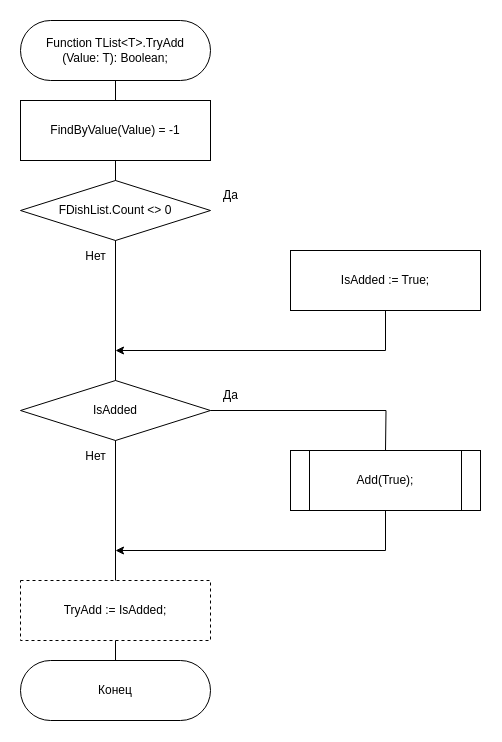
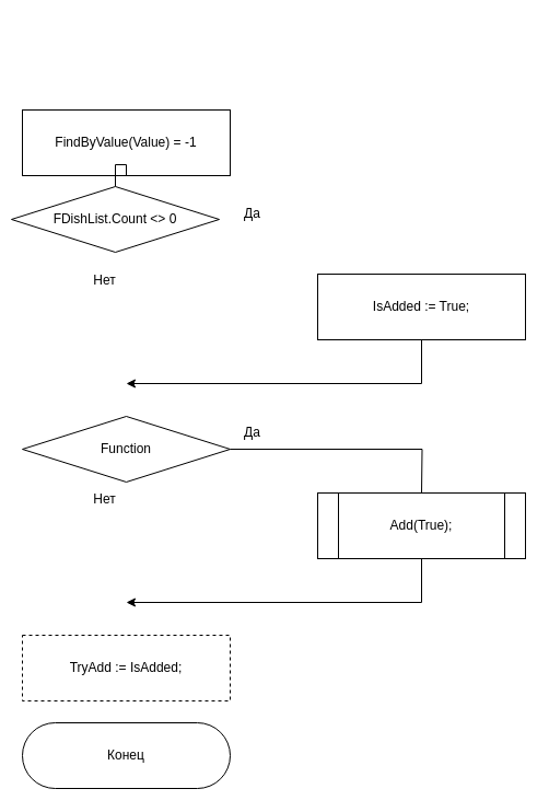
  <mxCell id="0" />
  <mxCell id="1" parent="0" />
- <mxCell id="2" style="edgeStyle=orthogonalEdgeStyle;rounded=0;orthogonalLoop=1;jettySize=auto;html=1;entryX=0.5;entryY=0;entryDx=0;entryDy=0;endArrow=none;endFill=0;" edge="1" parent="1" source="3" target="17"><mxGeometry relative="1" as="geometry" /></mxCell>
- <mxCell id="3" value="Function TList&amp;lt;T&amp;gt;.TryAdd&lt;div&gt;(Value: T): Boolean;&lt;/div&gt;" style="rounded=1;whiteSpace=wrap;html=1;arcSize=50;" vertex="1" parent="1"><mxGeometry x="20" y="20" width="190" height="60" as="geometry" /></mxCell>
  <mxCell id="4" value="FindByValue(Value) = -1" style="rounded=0;whiteSpace=wrap;html=1;" vertex="1" parent="1"><mxGeometry x="20" y="100" width="190" height="60" as="geometry" /></mxCell>
  <mxCell id="5" value="IsAdded := True;" style="rounded=0;whiteSpace=wrap;html=1;" vertex="1" parent="1"><mxGeometry x="290" y="250" width="190" height="60" as="geometry" /></mxCell>
  <mxCell id="6" style="edgeStyle=orthogonalEdgeStyle;rounded=0;orthogonalLoop=1;jettySize=auto;html=1;endArrow=none;endFill=0;" edge="1" parent="1" source="7" target="4"><mxGeometry relative="1" as="geometry" /></mxCell>
- <mxCell id="7" value="FDishList.Count &amp;lt;&amp;gt; 0" style="rhombus;whiteSpace=wrap;html=1;" vertex="1" parent="1"><mxGeometry x="20" y="180" width="190" height="60" as="geometry" /></mxCell>
+ <mxCell id="7" value="FDishList.Count &amp;lt;&amp;gt; 0" style="rhombus;whiteSpace=wrap;html=1;" vertex="1" parent="1"><mxGeometry x="10" y="170" width="190" height="60" as="geometry" /></mxCell>
  <mxCell id="8" value="" style="endArrow=classic;html=1;rounded=0;exitX=0.5;exitY=1;exitDx=0;exitDy=0;" edge="1" parent="1" source="5"><mxGeometry width="50" height="50" relative="1" as="geometry"><mxPoint x="160" y="480" as="sourcePoint" /><mxPoint x="115" y="350" as="targetPoint" /><Array as="points"><mxPoint x="385" y="350" /></Array></mxGeometry></mxCell>
  <mxCell id="9" value="Да" style="text;html=1;align=center;verticalAlign=middle;resizable=0;points=[];autosize=1;strokeColor=none;fillColor=none;" vertex="1" parent="1"><mxGeometry x="210" y="180" width="40" height="30" as="geometry" /></mxCell>
  <mxCell id="10" value="Нет" style="text;html=1;align=center;verticalAlign=middle;resizable=0;points=[];autosize=1;strokeColor=none;fillColor=none;" vertex="1" parent="1"><mxGeometry x="75" y="241" width="40" height="30" as="geometry" /></mxCell>
  <mxCell id="11" style="edgeStyle=orthogonalEdgeStyle;rounded=0;orthogonalLoop=1;jettySize=auto;html=1;entryX=0.5;entryY=0;entryDx=0;entryDy=0;endArrow=none;endFill=0;" edge="1" parent="1" source="12"><mxGeometry relative="1" as="geometry"><mxPoint x="385" y="450" as="targetPoint" /></mxGeometry></mxCell>
- <mxCell id="12" value="IsAdded" style="rhombus;whiteSpace=wrap;html=1;" vertex="1" parent="1"><mxGeometry x="20" y="380" width="190" height="60" as="geometry" /></mxCell>
+ <mxCell id="12" value="Function" style="rhombus;whiteSpace=wrap;html=1;" vertex="1" parent="1"><mxGeometry x="20" y="380" width="190" height="60" as="geometry" /></mxCell>
  <mxCell id="13" value="" style="endArrow=classic;html=1;rounded=0;exitX=0.5;exitY=1;exitDx=0;exitDy=0;" edge="1" parent="1"><mxGeometry width="50" height="50" relative="1" as="geometry"><mxPoint x="385" y="510" as="sourcePoint" /><mxPoint x="115" y="550" as="targetPoint" /><Array as="points"><mxPoint x="385" y="550" /></Array></mxGeometry></mxCell>
  <mxCell id="14" value="Да" style="text;html=1;align=center;verticalAlign=middle;resizable=0;points=[];autosize=1;strokeColor=none;fillColor=none;" vertex="1" parent="1"><mxGeometry x="210" y="380" width="40" height="30" as="geometry" /></mxCell>
  <mxCell id="15" value="Нет" style="text;html=1;align=center;verticalAlign=middle;resizable=0;points=[];autosize=1;strokeColor=none;fillColor=none;" vertex="1" parent="1"><mxGeometry x="75" y="441" width="40" height="30" as="geometry" /></mxCell>
  <mxCell id="16" value="TryAdd := IsAdded;" style="rounded=0;whiteSpace=wrap;html=1;dashed=1;" vertex="1" parent="1"><mxGeometry x="20" y="580" width="190" height="60" as="geometry" /></mxCell>
  <mxCell id="17" value="Конец" style="rounded=1;whiteSpace=wrap;html=1;arcSize=50;" vertex="1" parent="1"><mxGeometry x="20" y="660" width="190" height="60" as="geometry" /></mxCell>
  <mxCell id="18" value="Add(True);" style="shape=process;whiteSpace=wrap;html=1;backgroundOutline=1;" vertex="1" parent="1"><mxGeometry x="290" y="450" width="190" height="60" as="geometry" /></mxCell>
